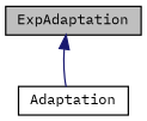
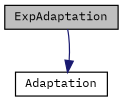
  digraph {
    fontname="IBM Plex Mono"
    node [color=black fontname="IBM Plex Mono" fontsize=10 shape=record style=filled]
    n1 [fillcolor=grey75 fontcolor=black height=0.2 label=ExpAdaptation width=0.4]
    n2 [fillcolor=white height=0.2 label=Adaptation width=0.4]
-   n1 -> n2 [color=midnightblue dir=back fontname="IBM Plex Mono" fontsize=10 labelfontname=Helvetica labelfontsize=10 style=solid]
+   n2 -> n1 [color=midnightblue dir=back fontname="IBM Plex Mono" fontsize=10 labelfontname=Helvetica labelfontsize=10 style=solid]
  }
